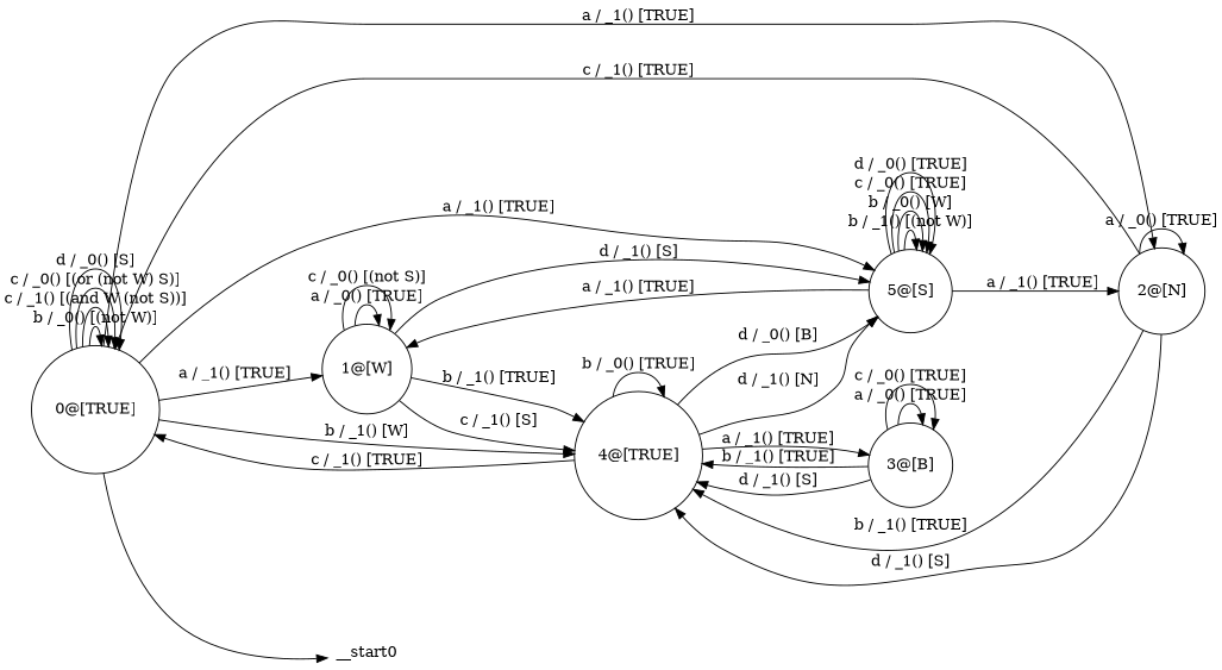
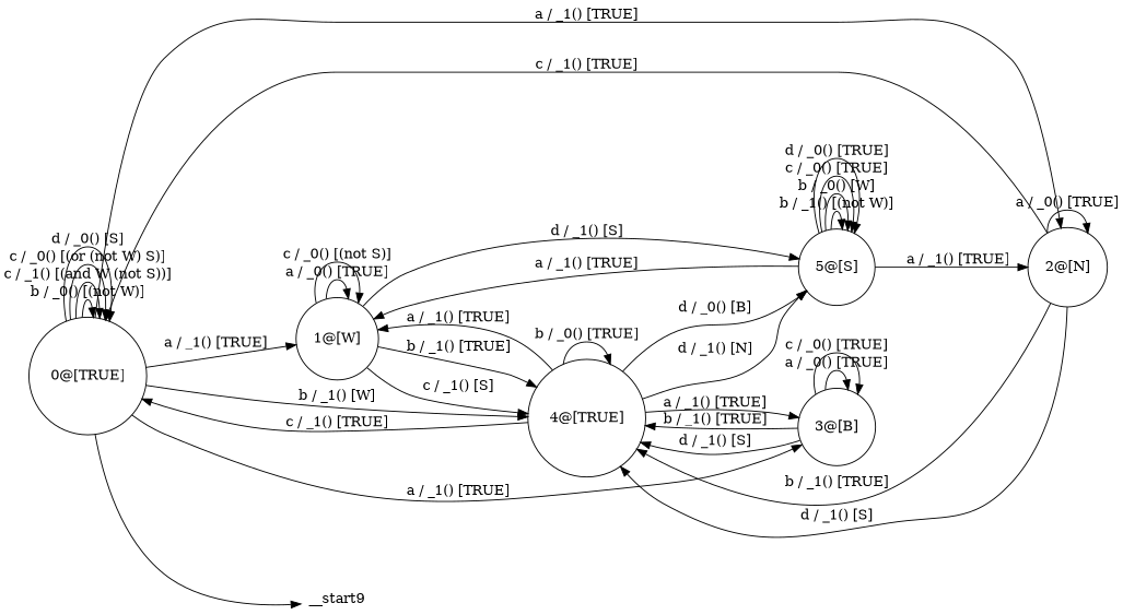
  digraph {
    rankdir=LR
    node [shape=circle]
    edge [lblstyle="above, sloped"]
    n1 [label="0@[TRUE]"]
    n2 [label="1@[W]"]
    n3 [label="2@[N]"]
    n4 [label="3@[B]"]
    n5 [label="4@[TRUE]"]
-   __start0 [height=0 shape=none width=0]
+   __start0 [height=0 shape=none width=0 label=__start9]
    n7 [label="5@[S]"]
    n1 -> n1 [label="b / _0() [(not W)]"]
    n1 -> n1 [label="c / _1() [(and W (not S))]"]
    n1 -> n1 [label="c / _0() [(or (not W) S)]"]
    n1 -> n1 [label="d / _0() [S]"]
    n1 -> n2 [label="a / _1() [TRUE]"]
    n1 -> n3 [label="a / _1() [TRUE]"]
-   n1 -> n7 [label="a / _1() [TRUE]"]
+   n1 -> n4 [label="a / _1() [TRUE]"]
    n1 -> n5 [label="b / _1() [W]"]
    n1 -> __start0
    n2 -> n2 [label="a / _0() [TRUE]"]
    n2 -> n2 [label="c / _0() [(not S)]"]
    n2 -> n5 [label="b / _1() [TRUE]"]
    n2 -> n5 [label="c / _1() [S]"]
    n2 -> n7 [label="d / _1() [S]"]
    n3 -> n1 [label="c / _1() [TRUE]"]
    n3 -> n3 [label="a / _0() [TRUE]"]
    n3 -> n5 [label="b / _1() [TRUE]"]
    n3 -> n5 [label="d / _1() [S]"]
    n4 -> n4 [label="a / _0() [TRUE]"]
    n4 -> n4 [label="c / _0() [TRUE]"]
    n4 -> n5 [label="b / _1() [TRUE]"]
    n4 -> n5 [label="d / _1() [S]"]
    n5 -> n1 [label="c / _1() [TRUE]"]
+   n5 -> n2 [label="a / _1() [TRUE]"]
    n5 -> n4 [label="a / _1() [TRUE]"]
    n5 -> n5 [label="b / _0() [TRUE]"]
    n5 -> n7 [label="d / _0() [B]"]
    n5 -> n7 [label="d / _1() [N]"]
    n7 -> n2 [label="a / _1() [TRUE]"]
    n7 -> n3 [label="a / _1() [TRUE]"]
    n7 -> n7 [label="b / _1() [(not W)]"]
    n7 -> n7 [label="b / _0() [W]"]
    n7 -> n7 [label="c / _0() [TRUE]"]
    n7 -> n7 [label="d / _0() [TRUE]"]
  }
